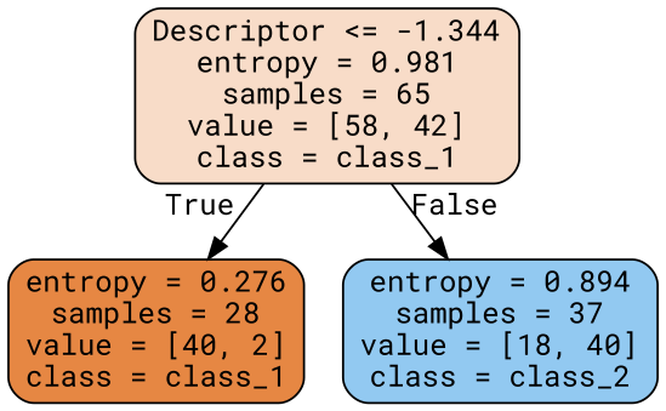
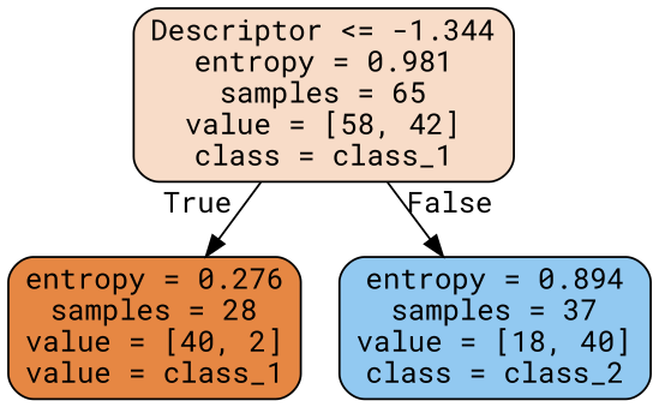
  digraph {
    fontname="Roboto Mono"
    node [color=black fontname="Roboto Mono" shape=box style="filled, rounded"]
    edge [fontname="Roboto Mono" labeldistance=2.5]
    n1 [fillcolor="#f8dcc8" label="Descriptor <= -1.344\nentropy = 0.981\nsamples = 65\nvalue = [58, 42]\nclass = class_1"]
-   n2 [fillcolor="#e68743" label="entropy = 0.276\nsamples = 28\nvalue = [40, 2]\nclass = class_1"]
+   n2 [fillcolor="#e68743" label="entropy = 0.276\nsamples = 28\nvalue = [40, 2]\nvalue = class_1"]
    n3 [fillcolor="#92c9f1" label="entropy = 0.894\nsamples = 37\nvalue = [18, 40]\nclass = class_2"]
    n1 -> n2 [headlabel=True labelangle=45]
    n1 -> n3 [headlabel=False labelangle=-45]
  }
